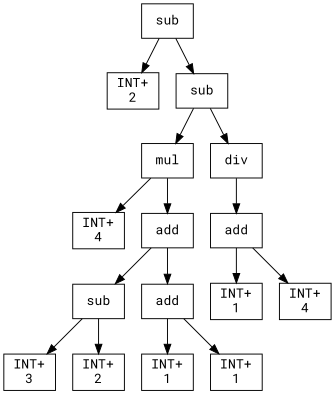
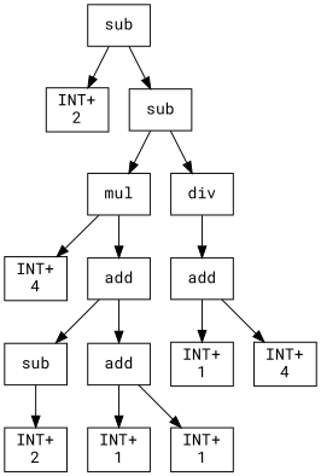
  digraph {
    fontname="Roboto Mono"
    node [fontname="Roboto Mono" shape=box]
    edge [fontname="Roboto Mono"]
    n1 [label=sub]
    n2 [label="INT+\n2"]
    n3 [label=sub]
    n4 [label=mul]
    n5 [label=div]
    n6 [label="INT+\n4"]
    n7 [label=add]
    n8 [label=add]
    n9 [label=sub]
    n10 [label=add]
-   n11 [label="INT+\n3"]
    n12 [label="INT+\n2"]
    n13 [label="INT+\n1"]
    n14 [label="INT+\n1"]
    n15 [label="INT+\n1"]
    n16 [label="INT+\n4"]
    n1 -> n2
    n1 -> n3
    n3 -> n4
    n3 -> n5
    n4 -> n6
    n4 -> n7
    n5 -> n8
    n7 -> n9
    n7 -> n10
    n8 -> n15
    n8 -> n16
-   n9 -> n11
    n9 -> n12
    n10 -> n13
    n10 -> n14
  }
